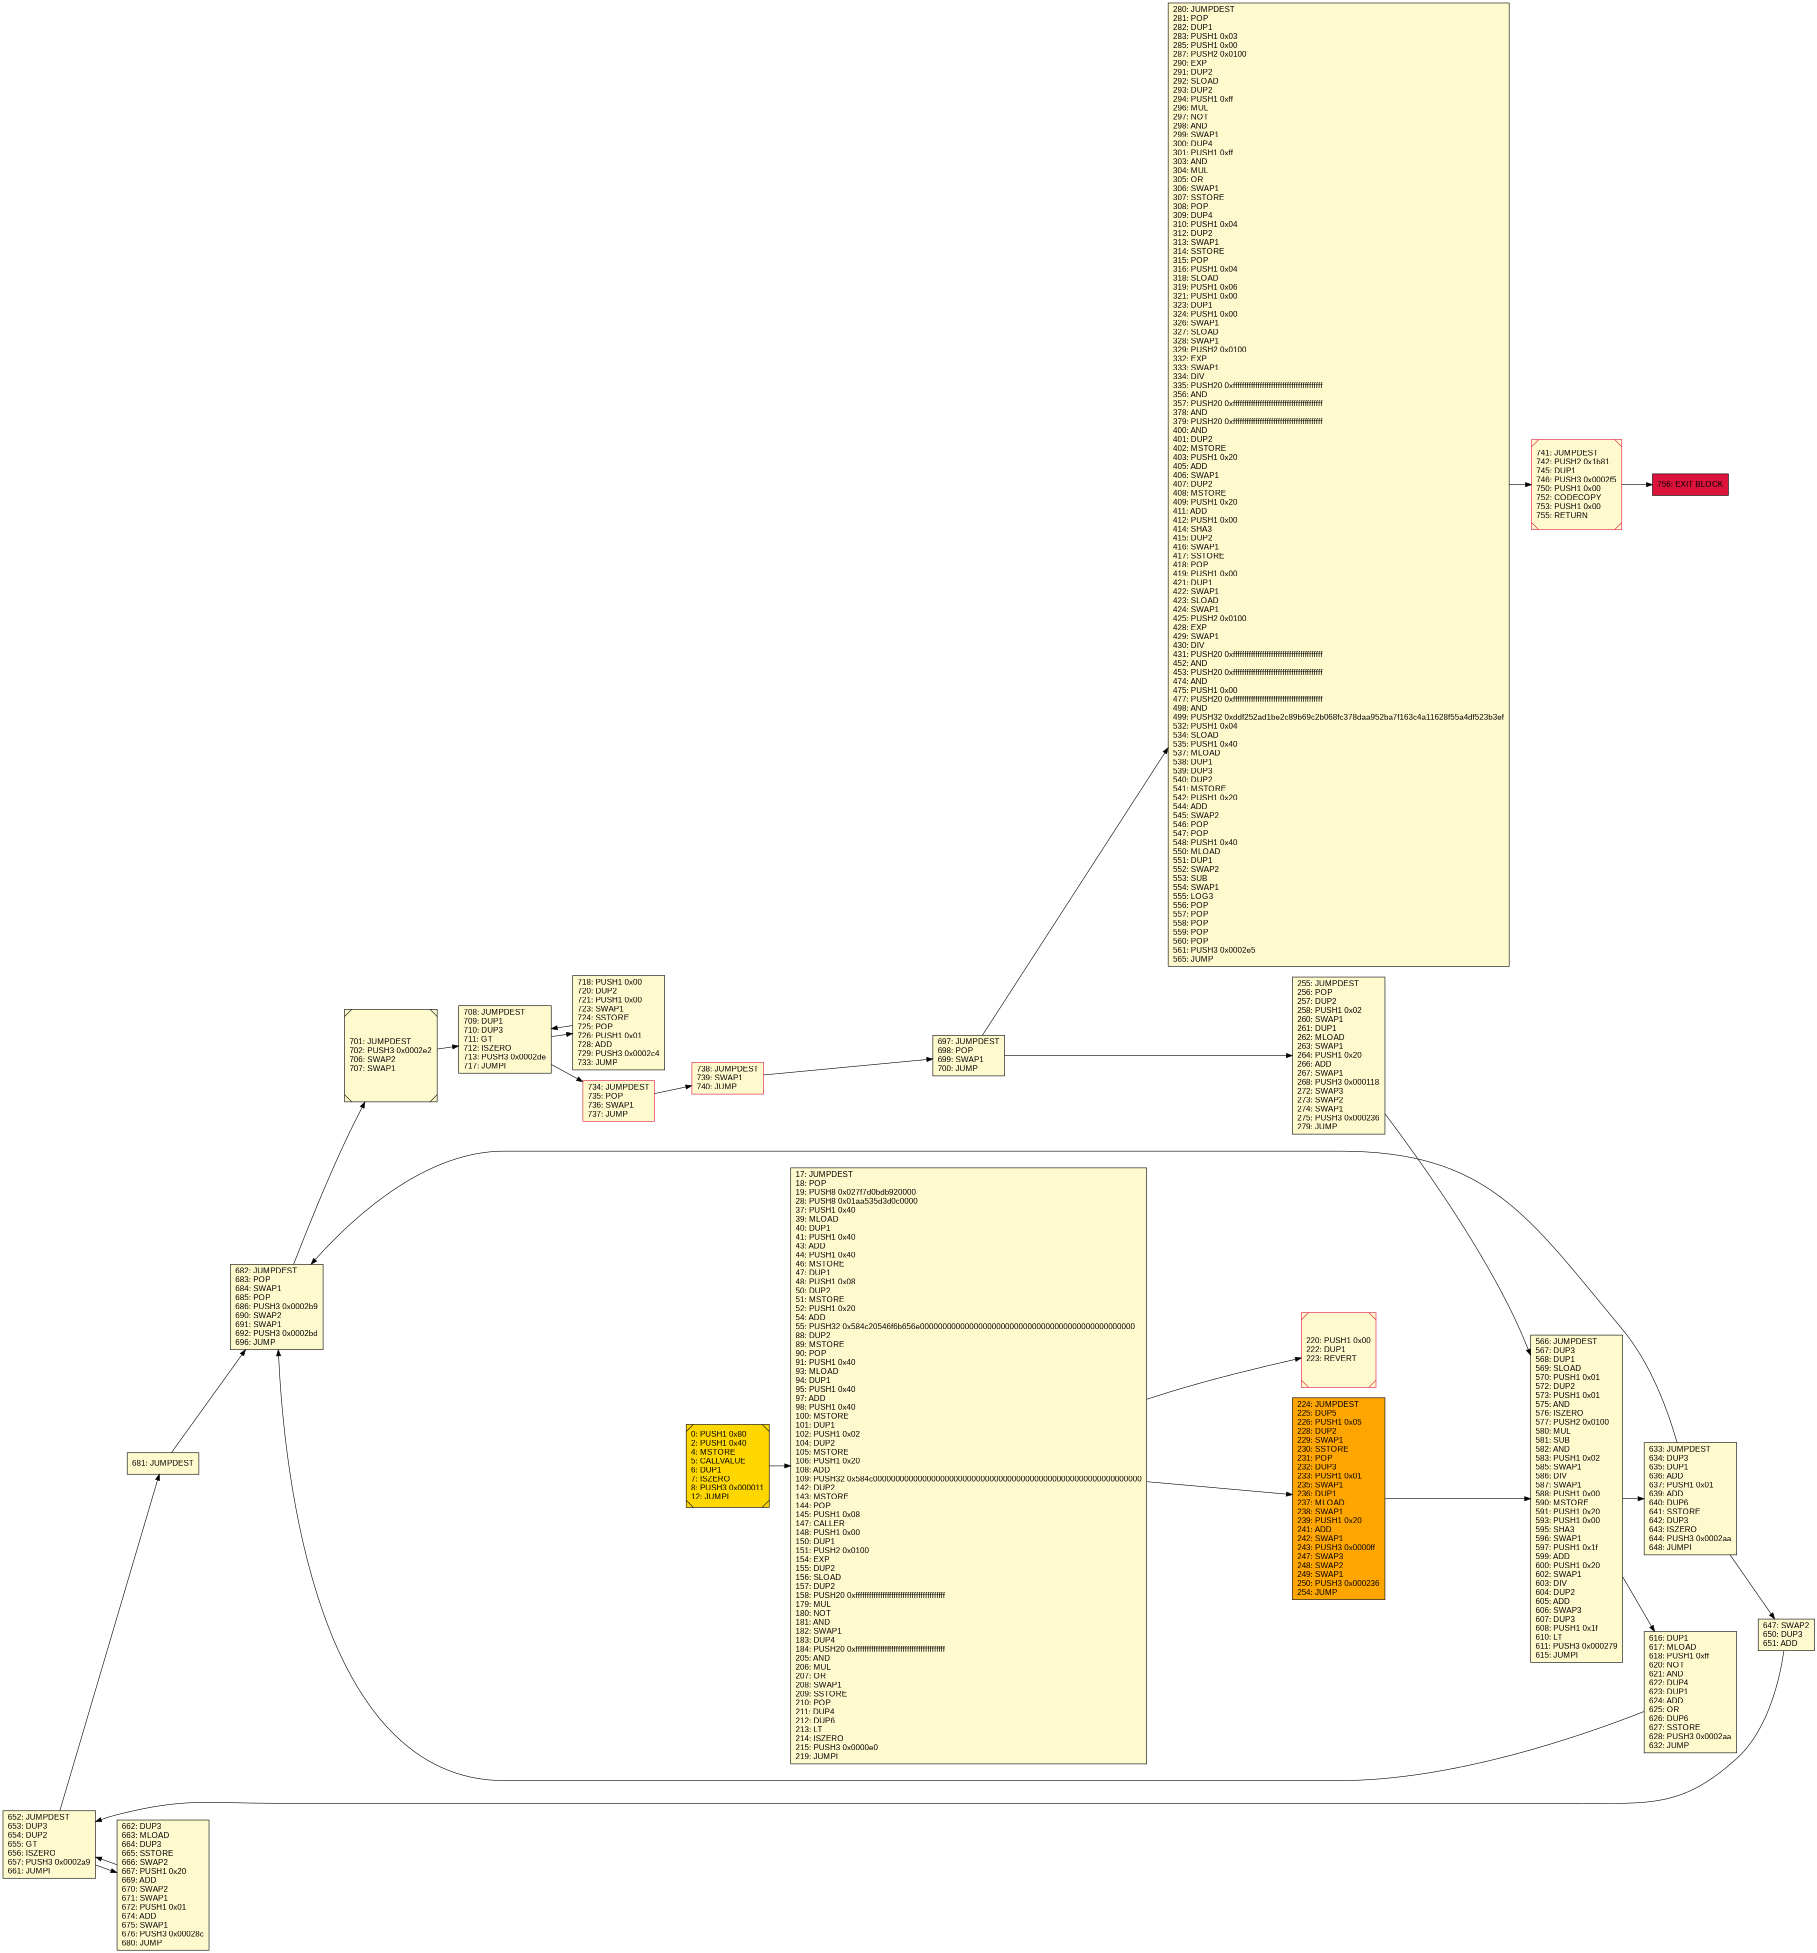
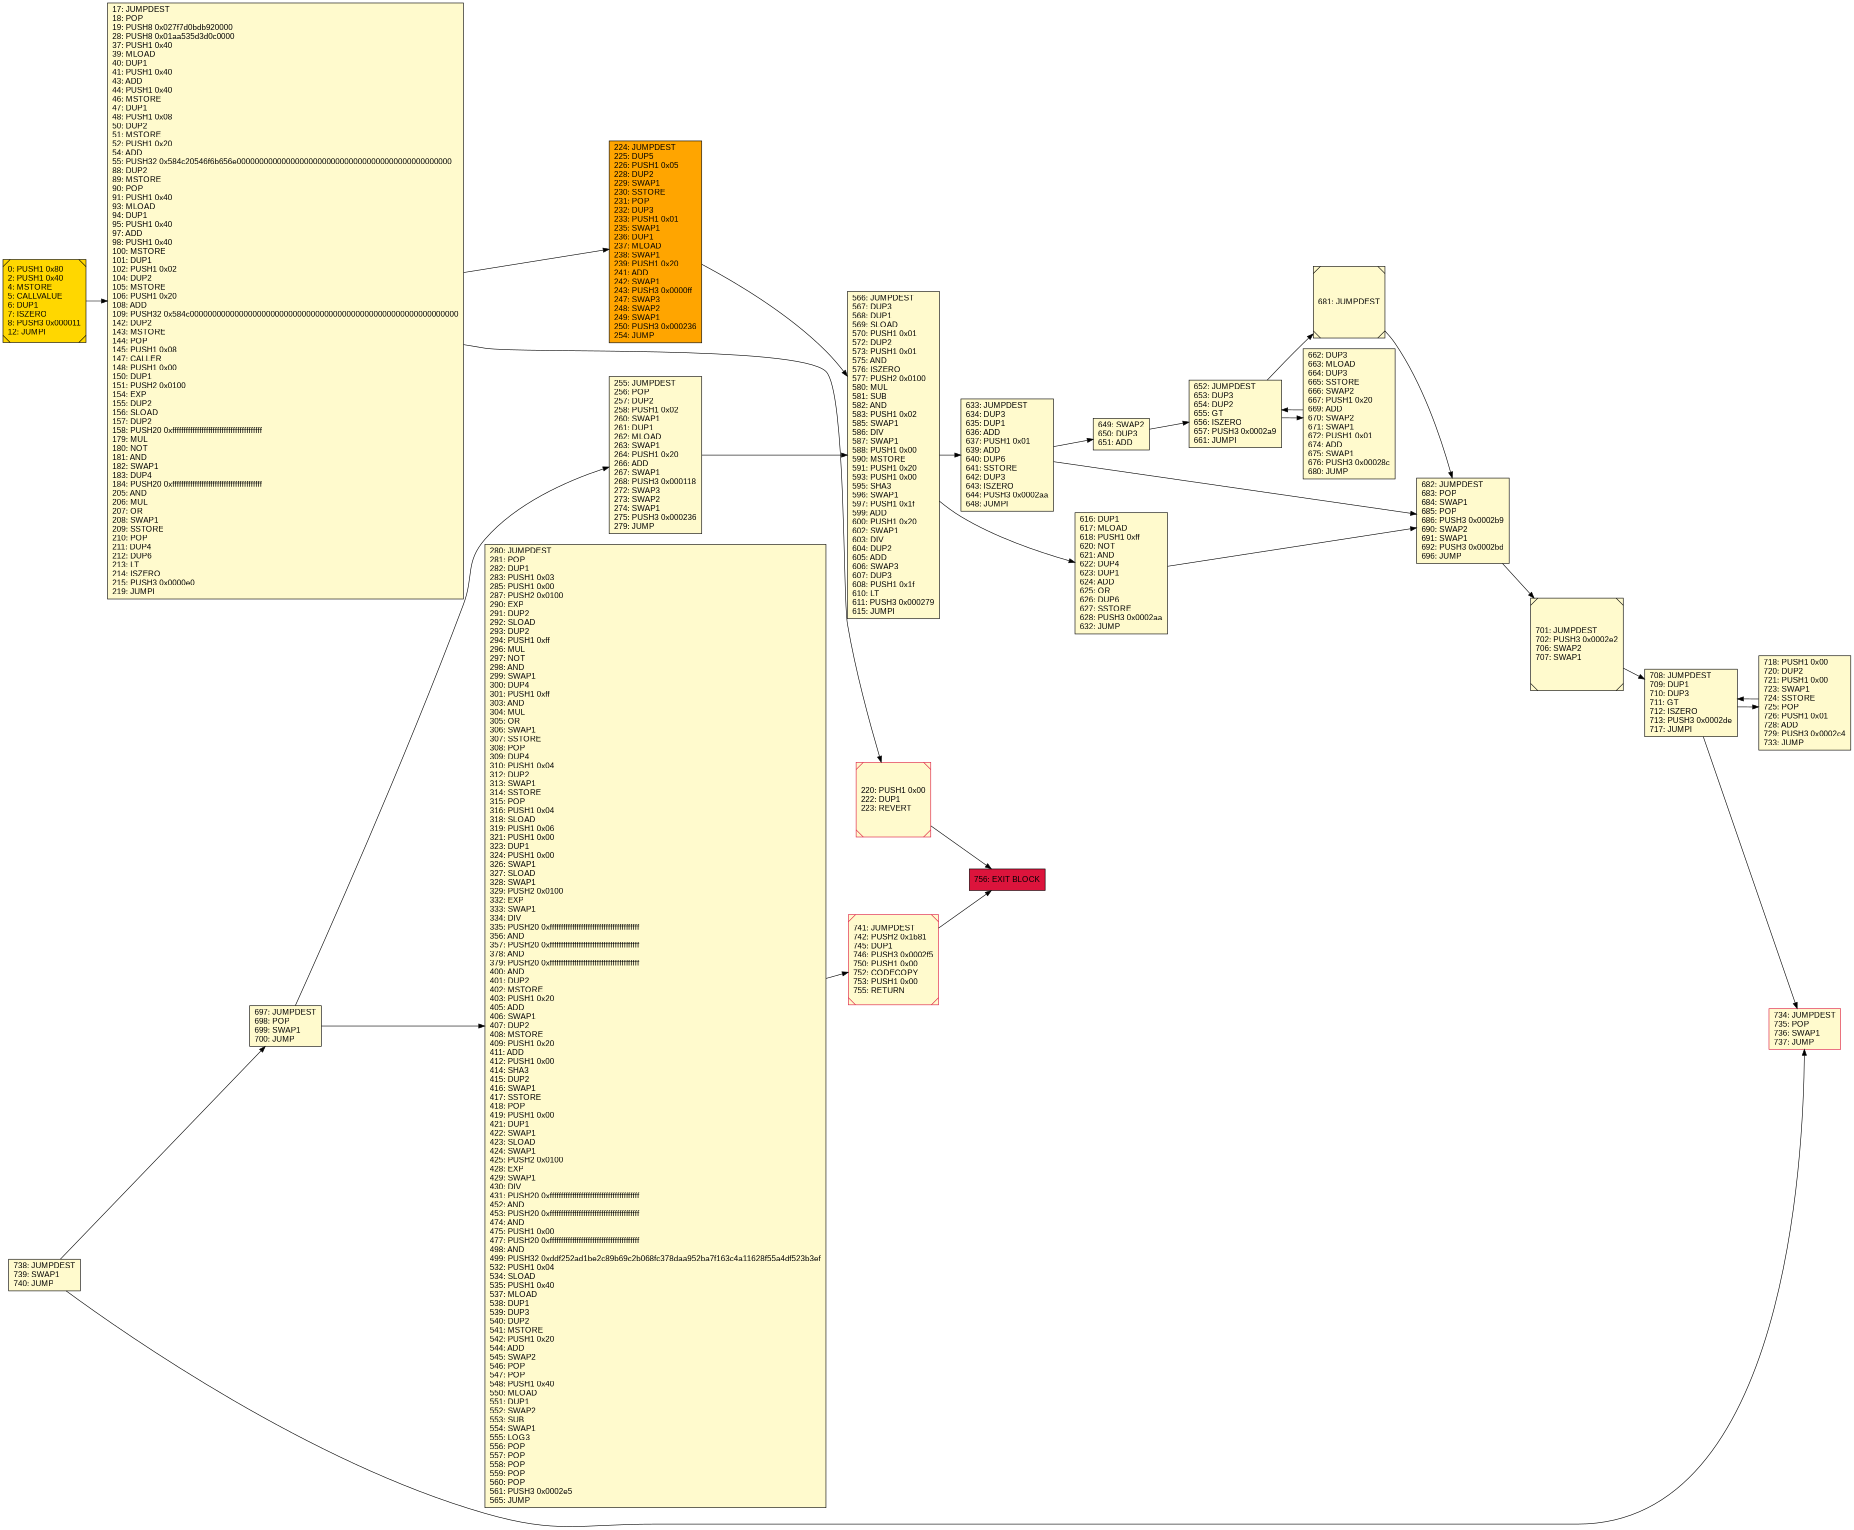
  digraph {
    rankdir=LR
    node [color=black fillcolor=lemonchiffon fontcolor=black fontname=arial shape=box style=filled]
    n1 [label="652: JUMPDEST\l653: DUP3\l654: DUP2\l655: GT\l656: ISZERO\l657: PUSH3 0x0002a9\l661: JUMPI\l"]
-   n2 [label="681: JUMPDEST\l"]
+   n2 [label="681: JUMPDEST\l" shape=Msquare]
    n3 [label="662: DUP3\l663: MLOAD\l664: DUP3\l665: SSTORE\l666: SWAP2\l667: PUSH1 0x20\l669: ADD\l670: SWAP2\l671: SWAP1\l672: PUSH1 0x01\l674: ADD\l675: SWAP1\l676: PUSH3 0x00028c\l680: JUMP\l"]
    n4 [label="682: JUMPDEST\l683: POP\l684: SWAP1\l685: POP\l686: PUSH3 0x0002b9\l690: SWAP2\l691: SWAP1\l692: PUSH3 0x0002bd\l696: JUMP\l"]
    n5 [label="701: JUMPDEST\l702: PUSH3 0x0002e2\l706: SWAP2\l707: SWAP1\l" shape=Msquare]
    n6 [label="708: JUMPDEST\l709: DUP1\l710: DUP3\l711: GT\l712: ISZERO\l713: PUSH3 0x0002de\l717: JUMPI\l"]
    n7 [label="697: JUMPDEST\l698: POP\l699: SWAP1\l700: JUMP\l"]
    n8 [label="280: JUMPDEST\l281: POP\l282: DUP1\l283: PUSH1 0x03\l285: PUSH1 0x00\l287: PUSH2 0x0100\l290: EXP\l291: DUP2\l292: SLOAD\l293: DUP2\l294: PUSH1 0xff\l296: MUL\l297: NOT\l298: AND\l299: SWAP1\l300: DUP4\l301: PUSH1 0xff\l303: AND\l304: MUL\l305: OR\l306: SWAP1\l307: SSTORE\l308: POP\l309: DUP4\l310: PUSH1 0x04\l312: DUP2\l313: SWAP1\l314: SSTORE\l315: POP\l316: PUSH1 0x04\l318: SLOAD\l319: PUSH1 0x06\l321: PUSH1 0x00\l323: DUP1\l324: PUSH1 0x00\l326: SWAP1\l327: SLOAD\l328: SWAP1\l329: PUSH2 0x0100\l332: EXP\l333: SWAP1\l334: DIV\l335: PUSH20 0xffffffffffffffffffffffffffffffffffffffff\l356: AND\l357: PUSH20 0xffffffffffffffffffffffffffffffffffffffff\l378: AND\l379: PUSH20 0xffffffffffffffffffffffffffffffffffffffff\l400: AND\l401: DUP2\l402: MSTORE\l403: PUSH1 0x20\l405: ADD\l406: SWAP1\l407: DUP2\l408: MSTORE\l409: PUSH1 0x20\l411: ADD\l412: PUSH1 0x00\l414: SHA3\l415: DUP2\l416: SWAP1\l417: SSTORE\l418: POP\l419: PUSH1 0x00\l421: DUP1\l422: SWAP1\l423: SLOAD\l424: SWAP1\l425: PUSH2 0x0100\l428: EXP\l429: SWAP1\l430: DIV\l431: PUSH20 0xffffffffffffffffffffffffffffffffffffffff\l452: AND\l453: PUSH20 0xffffffffffffffffffffffffffffffffffffffff\l474: AND\l475: PUSH1 0x00\l477: PUSH20 0xffffffffffffffffffffffffffffffffffffffff\l498: AND\l499: PUSH32 0xddf252ad1be2c89b69c2b068fc378daa952ba7f163c4a11628f55a4df523b3ef\l532: PUSH1 0x04\l534: SLOAD\l535: PUSH1 0x40\l537: MLOAD\l538: DUP1\l539: DUP3\l540: DUP2\l541: MSTORE\l542: PUSH1 0x20\l544: ADD\l545: SWAP2\l546: POP\l547: POP\l548: PUSH1 0x40\l550: MLOAD\l551: DUP1\l552: SWAP2\l553: SUB\l554: SWAP1\l555: LOG3\l556: POP\l557: POP\l558: POP\l559: POP\l560: POP\l561: PUSH3 0x0002e5\l565: JUMP\l"]
    n9 [label="255: JUMPDEST\l256: POP\l257: DUP2\l258: PUSH1 0x02\l260: SWAP1\l261: DUP1\l262: MLOAD\l263: SWAP1\l264: PUSH1 0x20\l266: ADD\l267: SWAP1\l268: PUSH3 0x000118\l272: SWAP3\l273: SWAP2\l274: SWAP1\l275: PUSH3 0x000236\l279: JUMP\l"]
    n10 [color=crimson label="741: JUMPDEST\l742: PUSH2 0x1b81\l745: DUP1\l746: PUSH3 0x0002f5\l750: PUSH1 0x00\l752: CODECOPY\l753: PUSH1 0x00\l755: RETURN\l" shape=Msquare]
    n11 [label="566: JUMPDEST\l567: DUP3\l568: DUP1\l569: SLOAD\l570: PUSH1 0x01\l572: DUP2\l573: PUSH1 0x01\l575: AND\l576: ISZERO\l577: PUSH2 0x0100\l580: MUL\l581: SUB\l582: AND\l583: PUSH1 0x02\l585: SWAP1\l586: DIV\l587: SWAP1\l588: PUSH1 0x00\l590: MSTORE\l591: PUSH1 0x20\l593: PUSH1 0x00\l595: SHA3\l596: SWAP1\l597: PUSH1 0x1f\l599: ADD\l600: PUSH1 0x20\l602: SWAP1\l603: DIV\l604: DUP2\l605: ADD\l606: SWAP3\l607: DUP3\l608: PUSH1 0x1f\l610: LT\l611: PUSH3 0x000279\l615: JUMPI\l"]
    n12 [fillcolor=crimson label="756: EXIT BLOCK\l"]
-   n13 [label="647: SWAP2\l650: DUP3\l651: ADD\l"]
+   n13 [label="649: SWAP2\l650: DUP3\l651: ADD\l"]
    n14 [color=crimson label="734: JUMPDEST\l735: POP\l736: SWAP1\l737: JUMP\l"]
-   n15 [color=crimson label="738: JUMPDEST\l739: SWAP1\l740: JUMP\l"]
+   n15 [label="738: JUMPDEST\l739: SWAP1\l740: JUMP\l"]
    n16 [label="633: JUMPDEST\l634: DUP3\l635: DUP1\l636: ADD\l637: PUSH1 0x01\l639: ADD\l640: DUP6\l641: SSTORE\l642: DUP3\l643: ISZERO\l644: PUSH3 0x0002aa\l648: JUMPI\l"]
    n17 [label="616: DUP1\l617: MLOAD\l618: PUSH1 0xff\l620: NOT\l621: AND\l622: DUP4\l623: DUP1\l624: ADD\l625: OR\l626: DUP6\l627: SSTORE\l628: PUSH3 0x0002aa\l632: JUMP\l"]
    n18 [label="718: PUSH1 0x00\l720: DUP2\l721: PUSH1 0x00\l723: SWAP1\l724: SSTORE\l725: POP\l726: PUSH1 0x01\l728: ADD\l729: PUSH3 0x0002c4\l733: JUMP\l"]
    n19 [label="17: JUMPDEST\l18: POP\l19: PUSH8 0x027f7d0bdb920000\l28: PUSH8 0x01aa535d3d0c0000\l37: PUSH1 0x40\l39: MLOAD\l40: DUP1\l41: PUSH1 0x40\l43: ADD\l44: PUSH1 0x40\l46: MSTORE\l47: DUP1\l48: PUSH1 0x08\l50: DUP2\l51: MSTORE\l52: PUSH1 0x20\l54: ADD\l55: PUSH32 0x584c20546f6b656e000000000000000000000000000000000000000000000000\l88: DUP2\l89: MSTORE\l90: POP\l91: PUSH1 0x40\l93: MLOAD\l94: DUP1\l95: PUSH1 0x40\l97: ADD\l98: PUSH1 0x40\l100: MSTORE\l101: DUP1\l102: PUSH1 0x02\l104: DUP2\l105: MSTORE\l106: PUSH1 0x20\l108: ADD\l109: PUSH32 0x584c000000000000000000000000000000000000000000000000000000000000\l142: DUP2\l143: MSTORE\l144: POP\l145: PUSH1 0x08\l147: CALLER\l148: PUSH1 0x00\l150: DUP1\l151: PUSH2 0x0100\l154: EXP\l155: DUP2\l156: SLOAD\l157: DUP2\l158: PUSH20 0xffffffffffffffffffffffffffffffffffffffff\l179: MUL\l180: NOT\l181: AND\l182: SWAP1\l183: DUP4\l184: PUSH20 0xffffffffffffffffffffffffffffffffffffffff\l205: AND\l206: MUL\l207: OR\l208: SWAP1\l209: SSTORE\l210: POP\l211: DUP4\l212: DUP6\l213: LT\l214: ISZERO\l215: PUSH3 0x0000e0\l219: JUMPI\l"]
    n20 [color=crimson label="220: PUSH1 0x00\l222: DUP1\l223: REVERT\l" shape=Msquare]
    n21 [fillcolor=orange label="224: JUMPDEST\l225: DUP5\l226: PUSH1 0x05\l228: DUP2\l229: SWAP1\l230: SSTORE\l231: POP\l232: DUP3\l233: PUSH1 0x01\l235: SWAP1\l236: DUP1\l237: MLOAD\l238: SWAP1\l239: PUSH1 0x20\l241: ADD\l242: SWAP1\l243: PUSH3 0x0000ff\l247: SWAP3\l248: SWAP2\l249: SWAP1\l250: PUSH3 0x000236\l254: JUMP\l"]
    n22 [fillcolor=gold label="0: PUSH1 0x80\l2: PUSH1 0x40\l4: MSTORE\l5: CALLVALUE\l6: DUP1\l7: ISZERO\l8: PUSH3 0x000011\l12: JUMPI\l" shape=Msquare]
    n1 -> n2
    n1 -> n3
    n2 -> n4
    n3 -> n1
    n4 -> n5
    n5 -> n6
    n6 -> n14
    n6 -> n18
    n7 -> n8
    n7 -> n9
    n8 -> n10
    n9 -> n11
    n10 -> n12
    n11 -> n16
    n11 -> n17
    n13 -> n1
-   n14 -> n15
+   n15 -> n14
    n15 -> n7
    n16 -> n4
    n16 -> n13
    n17 -> n4
    n18 -> n6
    n19 -> n20
    n19 -> n21
+   n20 -> n12
    n21 -> n11
    n22 -> n19
  }
